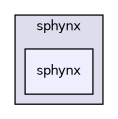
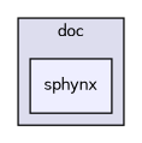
  digraph {
    compound=true
    n1 [fillcolor="#eeeeff" fontname=Helvetica fontsize=10 label=sphynx pencolor=black shape=box style=filled]
    subgraph cluster_1 {
      bgcolor="#ddddee"
      fontname=Helvetica
      fontsize=10
-     label=sphynx
+     label=doc
      pencolor=black
      n1
    }
  }
